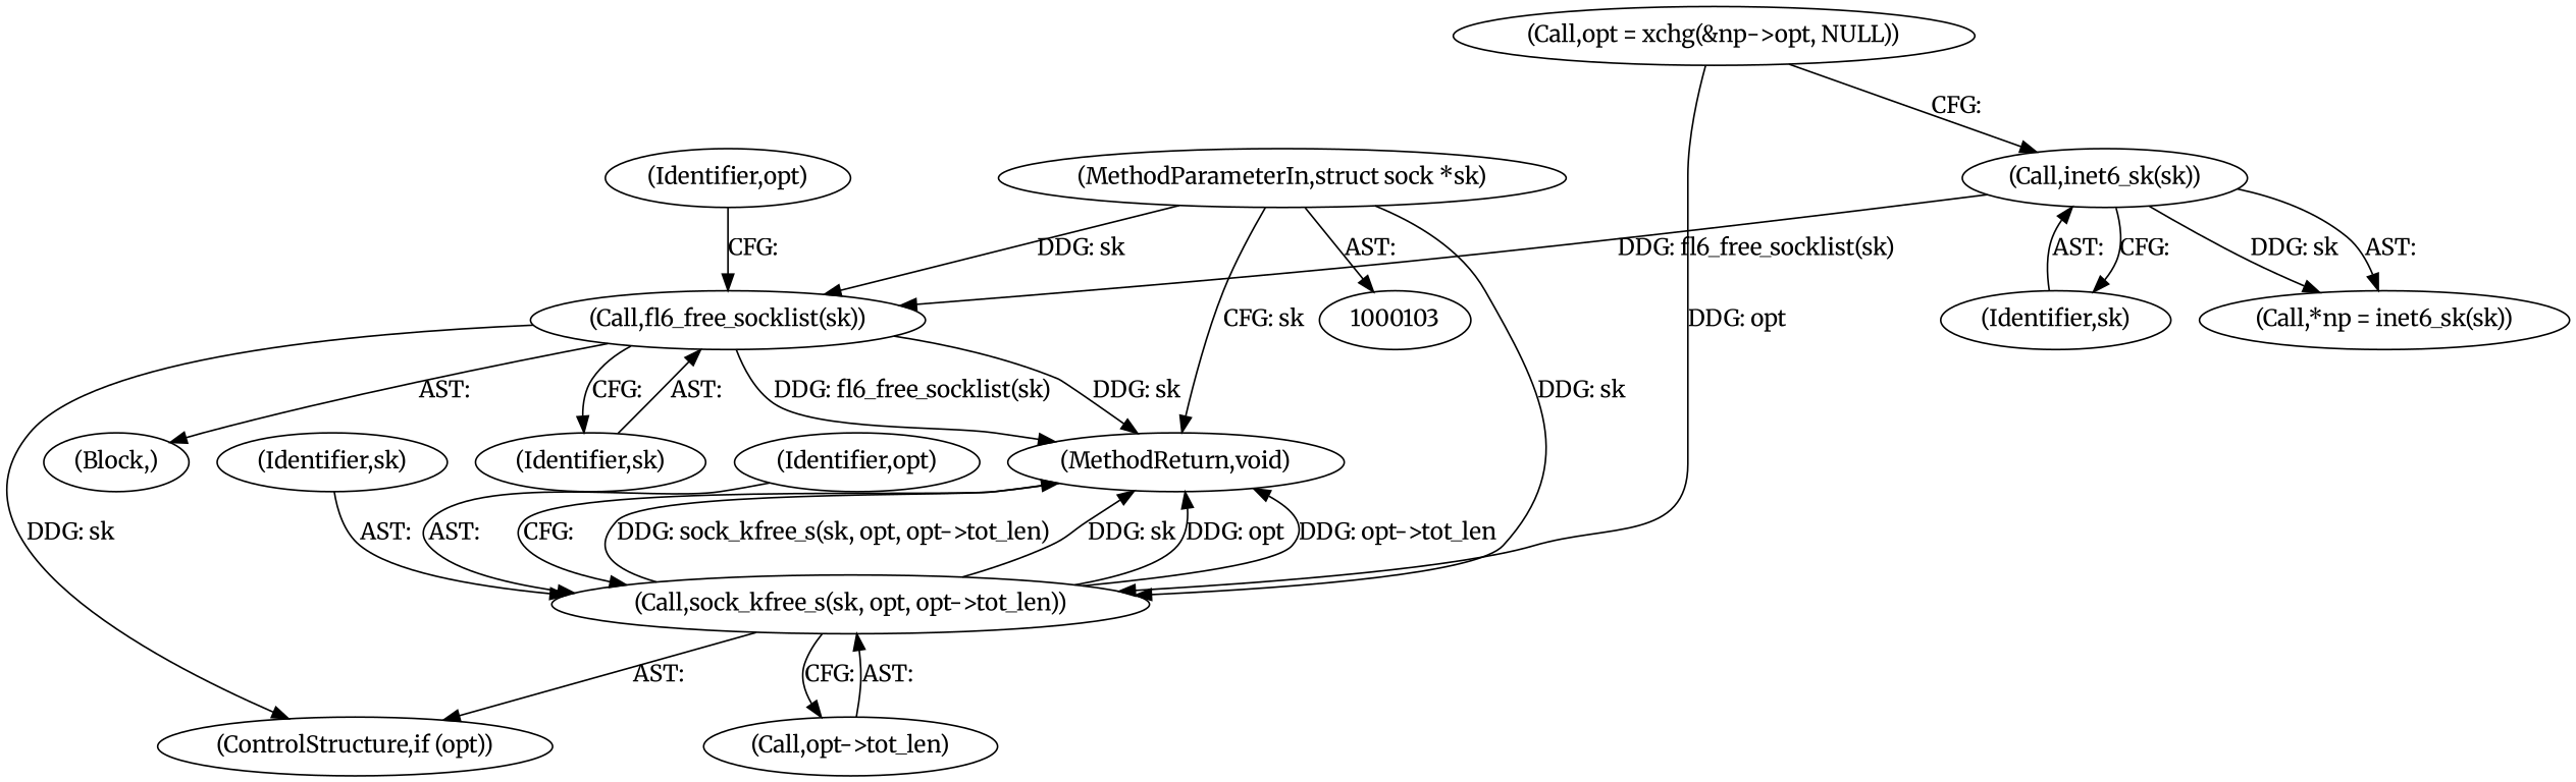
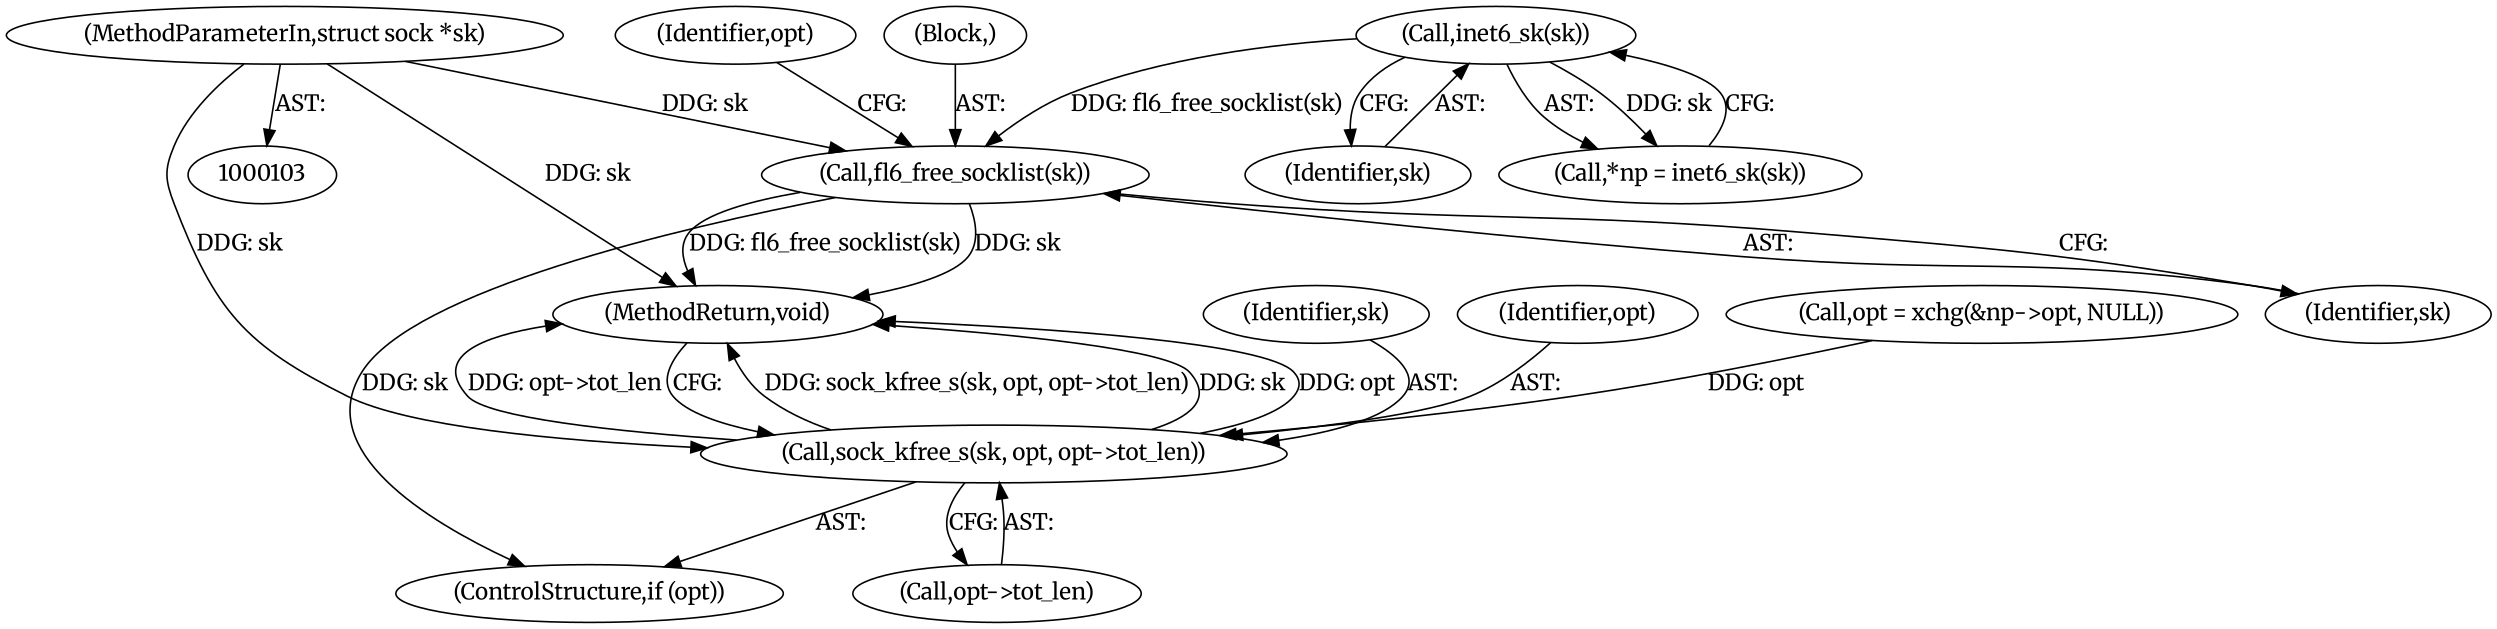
  digraph {
    fontname=Merriweather
    node [fontname=Merriweather]
    edge [fontname=Merriweather]
    n1 [label="(Call,fl6_free_socklist(sk))"]
    n2 [label="(Block,)"]
    n3 [label="(MethodReturn,void)"]
    n4 [label="(Identifier,sk)"]
    n5 [label="(ControlStructure,if (opt))"]
    n6 [label="(Call,sock_kfree_s(sk, opt, opt->tot_len))"]
    n7 [label="(Call,opt->tot_len)"]
    n8 [label="(Call,inet6_sk(sk))"]
    n9 [label="(Identifier,sk)"]
    n10 [label="(Call,*np = inet6_sk(sk))"]
    n11 [label="(MethodParameterIn,struct sock *sk)"]
    1000103
    n13 [label="(Identifier,sk)"]
    n14 [label="(Identifier,opt)"]
    n15 [label="(Identifier,opt)"]
    n16 [label="(Call,opt = xchg(&np->opt, NULL))"]
-   n1 -> n2 [label="AST: "]
+   n2 -> n1 [label="AST: "]
    n1 -> n3 [label="DDG: sk"]
    n1 -> n3 [label="DDG: fl6_free_socklist(sk)"]
    n1 -> n4 [label="CFG: "]
    n1 -> n5 [label="DDG: sk"]
    n3 -> n6 [label="CFG: "]
    n4 -> n1 [label="AST: "]
    n6 -> n3 [label="DDG: sock_kfree_s(sk, opt, opt->tot_len)"]
    n6 -> n3 [label="DDG: sk"]
    n6 -> n3 [label="DDG: opt"]
    n6 -> n3 [label="DDG: opt->tot_len"]
    n6 -> n5 [label="AST: "]
    n6 -> n7 [label="CFG: "]
    n7 -> n6 [label="AST: "]
    n8 -> n1 [label="DDG: fl6_free_socklist(sk)"]
    n8 -> n9 [label="CFG: "]
    n8 -> n10 [label="AST: "]
    n8 -> n10 [label="DDG: sk"]
    n9 -> n8 [label="AST: "]
-   n16 -> n8 [label="CFG: "]
+   n10 -> n8 [label="CFG: "]
    n11 -> n1 [label="DDG: sk"]
-   n11 -> n3 [label="CFG: sk"]
+   n11 -> n3 [label="DDG: sk"]
    n11 -> n6 [label="DDG: sk"]
    n11 -> 1000103 [label="AST: "]
    n13 -> n6 [label="AST: "]
    n14 -> n1 [label="CFG: "]
    n15 -> n6 [label="AST: "]
    n16 -> n6 [label="DDG: opt"]
  }
